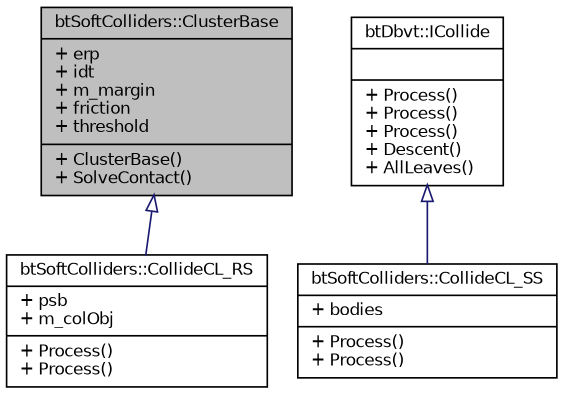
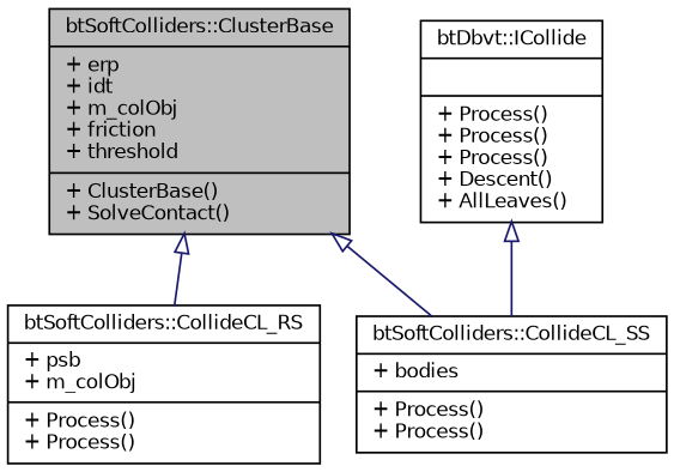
  digraph {
    node [color=black fillcolor=white fontname=Helvetica fontsize=10 shape=record style=filled]
    edge [arrowtail=empty color=midnightblue dir=back fontname=Helvetica fontsize=10 labelfontname=Helvetica labelfontsize=10 style=solid]
-   n1 [fillcolor=grey75 fontcolor=black height=0.2 label="{btSoftColliders::ClusterBase\n|+ erp\l+ idt\l+ m_margin\l+ friction\l+ threshold\l|+ ClusterBase()\l+ SolveContact()\l}" width=0.4]
+   n1 [fillcolor=grey75 fontcolor=black height=0.2 label="{btSoftColliders::ClusterBase\n|+ erp\l+ idt\l+ m_colObj\l+ friction\l+ threshold\l|+ ClusterBase()\l+ SolveContact()\l}" width=0.4]
    n2 [height=0.2 label="{btSoftColliders::CollideCL_RS\n|+ psb\l+ m_colObj\l|+ Process()\l+ Process()\l}" width=0.4]
    n3 [height=0.2 label="{btSoftColliders::CollideCL_SS\n|+ bodies\l|+ Process()\l+ Process()\l}" width=0.4]
    n4 [height=0.2 label="{btDbvt::ICollide\n||+ Process()\l+ Process()\l+ Process()\l+ Descent()\l+ AllLeaves()\l}" width=0.4]
    n1 -> n2
+   n1 -> n3
    n4 -> n3
  }
